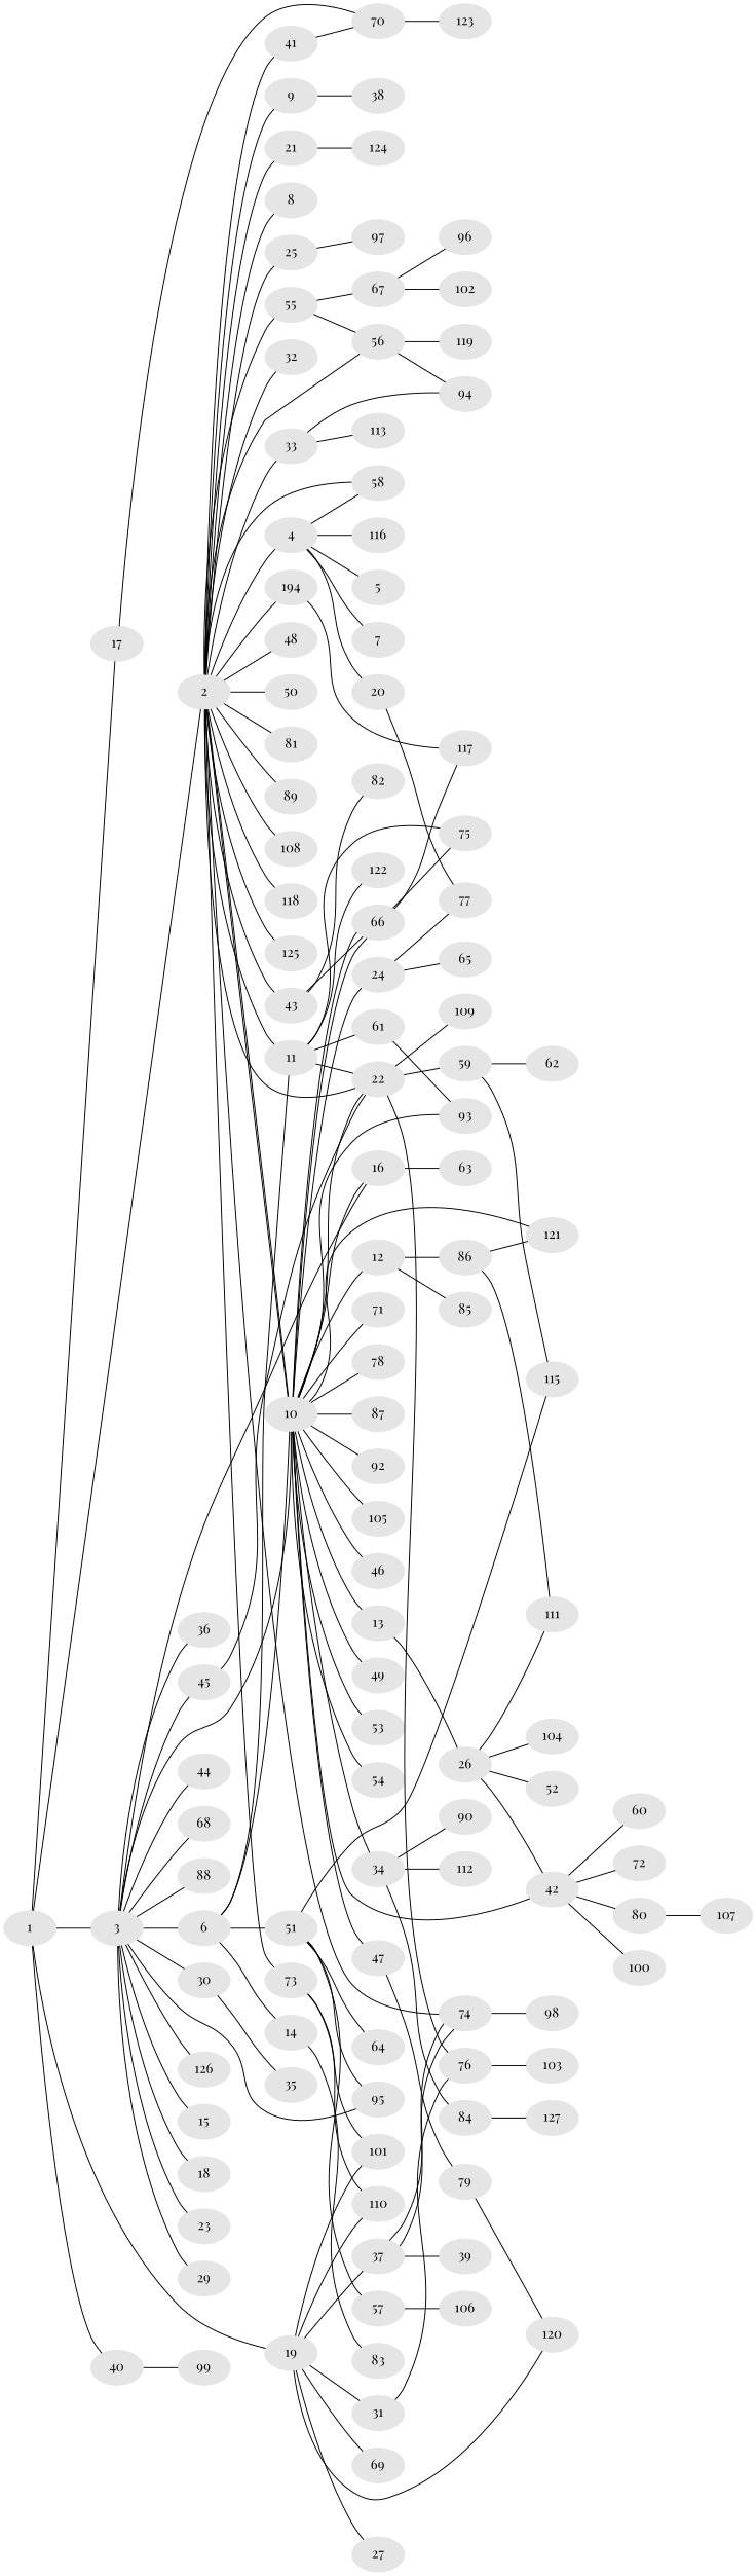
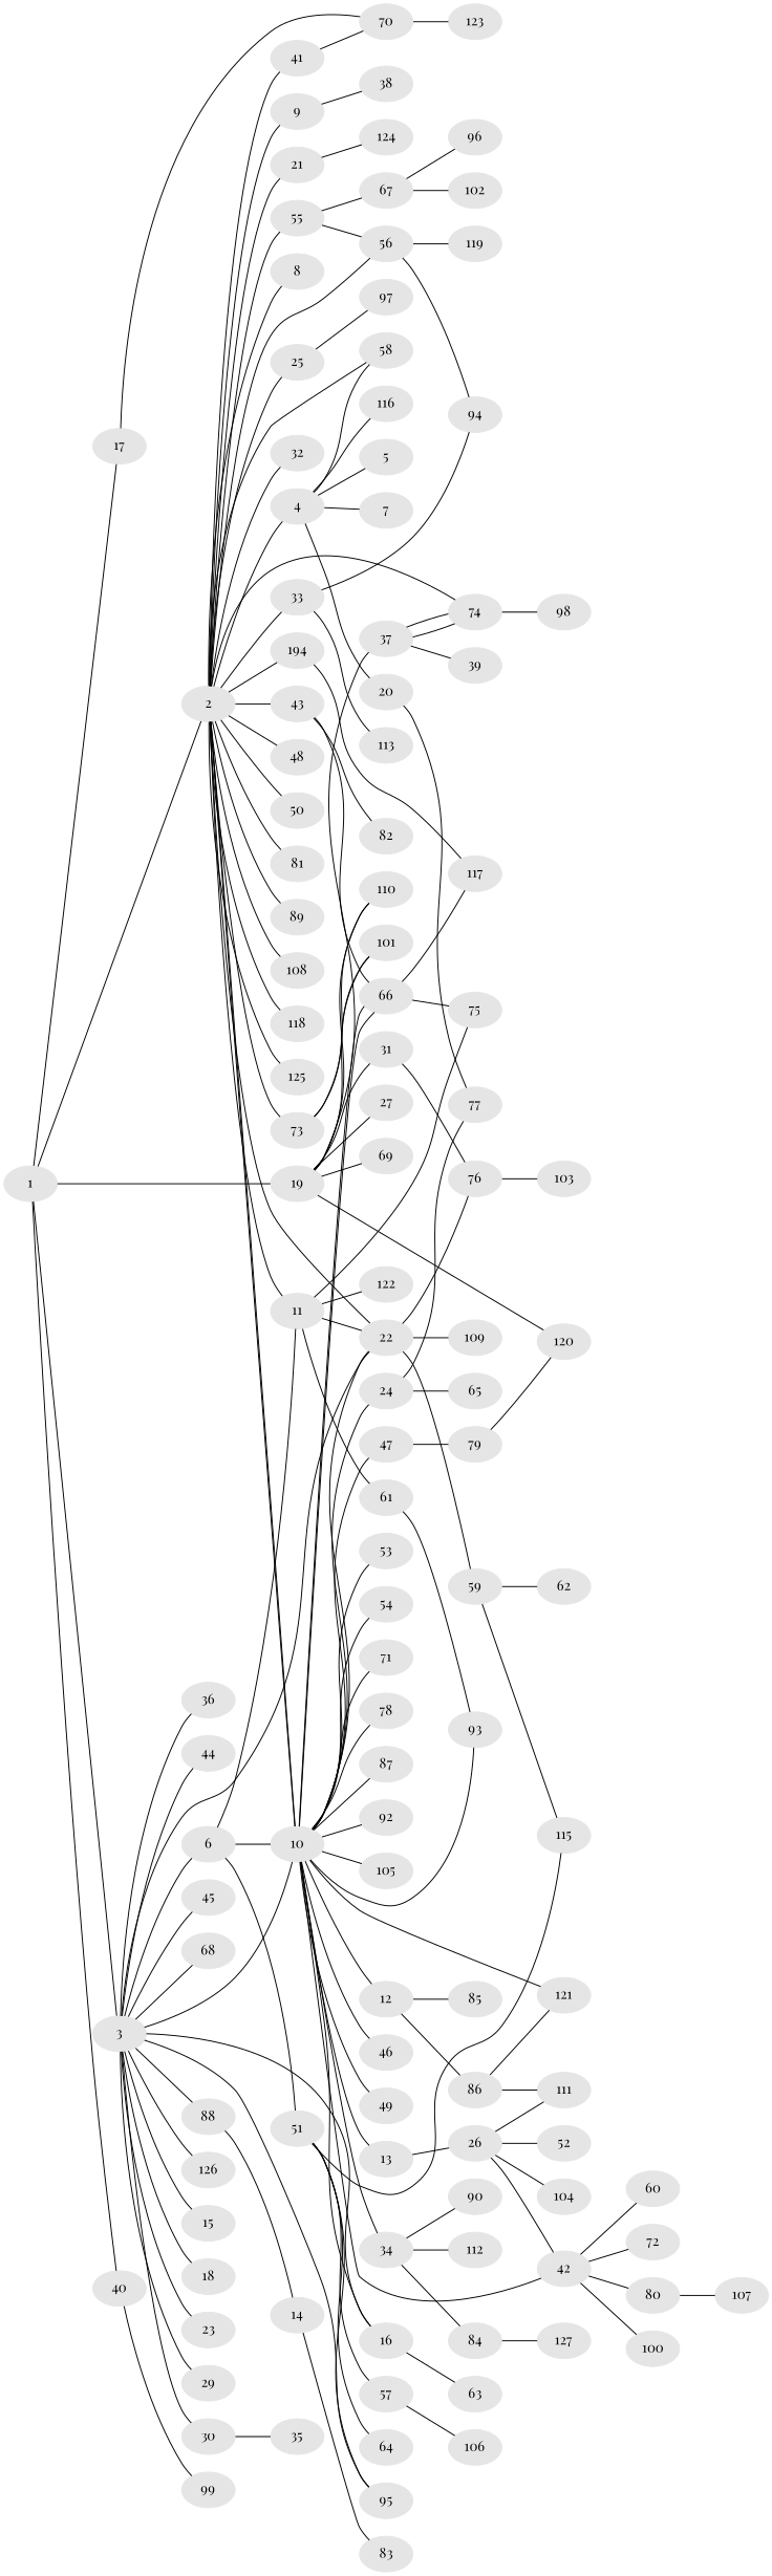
  graph {
    fontname="Playfair Display"
    rankdir=LR
    node [color=gray90 fontname="Playfair Display" style=filled]
    edge [fontname="Playfair Display"]
    1
    2
    3
    17
    19
    40
    4
    8
    9
    10
    11
    21
    22
    25
    32
    33
    41
    43
    48
    50
    55
    56
    58
    73
    74
    81
    89
    108
    n29 [label=194]
    118
    125
    6
    15
    16
    18
    23
    29
    30
    36
    44
    45
    68
    88
    95
    126
    70
    27
    31
    37
    69
    101
    110
    120
    99
    5
    7
    20
    116
    38
    12
    13
    24
    34
    42
    46
    47
    49
    53
    54
    66
    71
    78
    87
    92
    93
    105
    121
    75
    61
    122
    124
    59
    76
    109
    97
    94
    113
    82
    67
    119
    98
    117
    14
    51
    63
    35
    77
    83
    57
    64
    115
    85
    86
    26
    65
    84
    90
    112
    60
    72
    80
    100
    79
    111
    52
    104
    123
    39
    62
    103
    106
    127
    107
    96
    102
    1 -- 2
    1 -- 3
    1 -- 17
    1 -- 19
    1 -- 40
    2 -- 4
    2 -- 8
    2 -- 9
    2 -- 10
    2 -- 10
    2 -- 11
    2 -- 21
    2 -- 22
    2 -- 25
    2 -- 32
    2 -- 33
    2 -- 41
    2 -- 43
    2 -- 48
    2 -- 50
    2 -- 55
    2 -- 56
    2 -- 58
    2 -- 73
    2 -- 74
    2 -- 81
    2 -- 89
    2 -- 108
    2 -- n29
    2 -- 118
    2 -- 125
    3 -- 10
-   45 -- 22
+   3 -- 22
    3 -- 6
    3 -- 15
    3 -- 16
    3 -- 18
    3 -- 23
    3 -- 29
    3 -- 30
    3 -- 36
    3 -- 44
    3 -- 45
    3 -- 68
    3 -- 88
    3 -- 95
    3 -- 126
    17 -- 70
    19 -- 27
    19 -- 31
    19 -- 37
    19 -- 69
    19 -- 101
    19 -- 110
    19 -- 120
    40 -- 99
    4 -- 58
    4 -- 5
    4 -- 7
    4 -- 20
    4 -- 116
    9 -- 38
    10 -- 22
    10 -- 16
    10 -- 12
    10 -- 13
    10 -- 24
    10 -- 34
    10 -- 42
    10 -- 46
    10 -- 47
    10 -- 49
    10 -- 53
    10 -- 54
    10 -- 66
    10 -- 66
    10 -- 71
    10 -- 78
    10 -- 87
    10 -- 92
    10 -- 93
    10 -- 105
    10 -- 121
    11 -- 22
    11 -- 75
    11 -- 61
    11 -- 122
    21 -- 124
    22 -- 59
    22 -- 76
    22 -- 109
    25 -- 97
    33 -- 94
    33 -- 113
    41 -- 70
    43 -- 66
    43 -- 82
    55 -- 56
    55 -- 67
    56 -- 94
    56 -- 119
    73 -- 101
    73 -- 110
    74 -- 98
    n29 -- 117
    6 -- 10
    6 -- 11
-   6 -- 14
+   88 -- 14
    6 -- 51
    16 -- 63
    30 -- 35
    70 -- 123
    31 -- 76
    37 -- 74
    37 -- 74
    37 -- 39
    20 -- 77
    12 -- 85
    12 -- 86
    13 -- 26
    24 -- 77
    24 -- 65
    34 -- 84
    34 -- 90
    34 -- 112
    42 -- 60
    42 -- 72
    42 -- 80
    42 -- 100
    47 -- 79
    66 -- 75
    66 -- 117
    61 -- 93
    59 -- 115
    59 -- 62
    76 -- 103
    67 -- 96
    67 -- 102
    14 -- 83
    51 -- 95
    51 -- 57
    51 -- 64
    51 -- 115
    57 -- 106
    86 -- 121
    86 -- 111
    26 -- 42
    26 -- 111
    26 -- 52
    26 -- 104
    84 -- 127
    80 -- 107
    79 -- 120
  }
